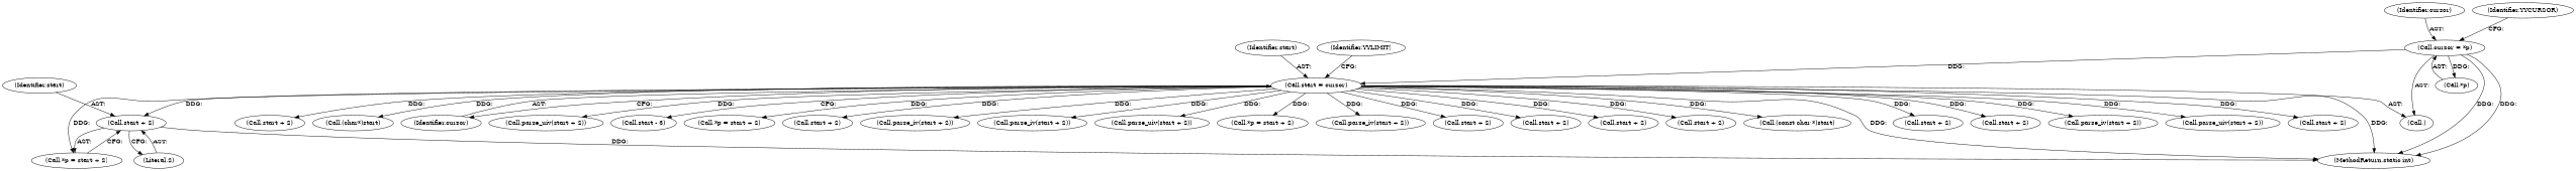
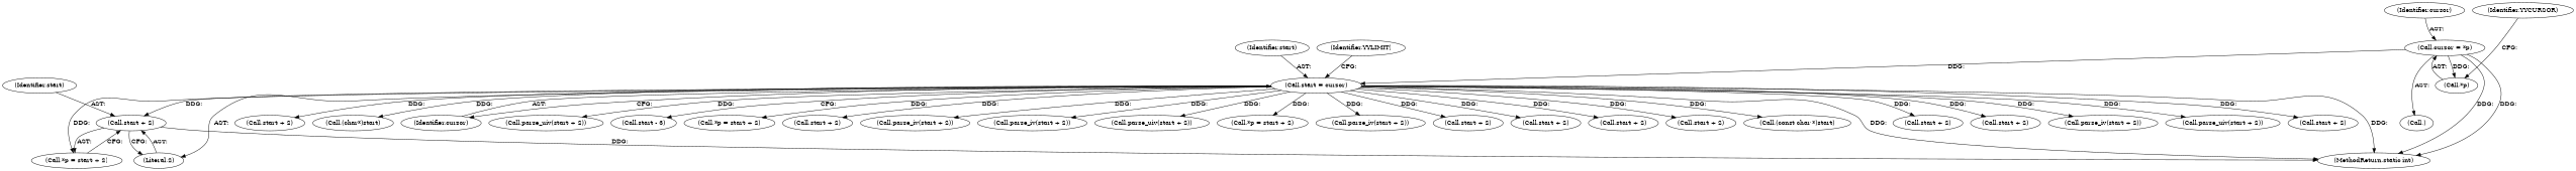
  digraph {
    n1 [label="(Call,start + 2)"]
    n2 [label="(MethodReturn,static int)"]
    n3 [label="(Call,*p = start + 2)"]
    n4 [label="(Literal,2)"]
    n5 [label="(Call,start = cursor)"]
    n6 [label="(Call,start + 2)"]
    n7 [label="(Call,(char*)start)"]
    n8 [label="(Identifier,cursor)"]
    n9 [label="(Call,parse_uiv(start + 2))"]
    n10 [label="(Call,start - 3)"]
    n11 [label="(Call,*p = start + 2)"]
    n12 [label="(Call,start + 2)"]
    n13 [label="(Call,parse_iv(start + 2))"]
    n14 [label="(Call,parse_iv(start + 2))"]
    n15 [label="(Call,parse_uiv(start + 2))"]
    n16 [label="(Call,*p = start + 2)"]
    n17 [label="(Call,parse_iv(start + 2))"]
    n18 [label="(Call,start + 2)"]
    n19 [label="(Call,start + 2)"]
    n20 [label="(Call,start + 2)"]
    n21 [label="(Call,start + 2)"]
    n22 [label="(Call,(const char *)start)"]
    n23 [label="(Call,)"]
    n24 [label="(Call,start + 2)"]
    n25 [label="(Call,start + 2)"]
    n26 [label="(Call,parse_iv(start + 2))"]
    n27 [label="(Call,parse_uiv(start + 2))"]
    n28 [label="(Call,start + 2)"]
    n29 [label="(Call,cursor = *p)"]
    n30 [label="(Call,*p)"]
    n31 [label="(Identifier,start)"]
    n32 [label="(Identifier,YYCURSOR)"]
    n33 [label="(Identifier,YYLIMIT)"]
    n34 [label="(Identifier,start)"]
    n35 [label="(Identifier,cursor)"]
    n1 -> n2 [label="DDG: "]
    n1 -> n3 [label="AST: "]
    n1 -> n4 [label="CFG: "]
    n3 -> n1 [label="CFG: "]
    n4 -> n1 [label="AST: "]
    n5 -> n1 [label="DDG: "]
    n5 -> n2 [label="DDG: "]
    n5 -> n2 [label="DDG: "]
    n5 -> n3 [label="DDG: "]
    n5 -> n6 [label="DDG: "]
    n5 -> n7 [label="DDG: "]
    n5 -> n8 [label="CFG: "]
    n5 -> n9 [label="DDG: "]
    n5 -> n10 [label="CFG: "]
    n5 -> n11 [label="DDG: "]
    n5 -> n12 [label="DDG: "]
    n5 -> n13 [label="DDG: "]
    n5 -> n14 [label="DDG: "]
    n5 -> n15 [label="DDG: "]
    n5 -> n16 [label="DDG: "]
    n5 -> n17 [label="DDG: "]
    n5 -> n18 [label="DDG: "]
    n5 -> n19 [label="DDG: "]
    n5 -> n20 [label="DDG: "]
    n5 -> n21 [label="DDG: "]
    n5 -> n22 [label="DDG: "]
-   n5 -> n23 [label="AST: "]
+   n5 -> n4 [label="AST: "]
    n5 -> n24 [label="DDG: "]
    n5 -> n25 [label="DDG: "]
    n5 -> n26 [label="DDG: "]
    n5 -> n27 [label="DDG: "]
    n5 -> n28 [label="DDG: "]
    n8 -> n5 [label="AST: "]
    n29 -> n2 [label="DDG: "]
    n29 -> n2 [label="DDG: "]
    n29 -> n5 [label="DDG: "]
    n29 -> n23 [label="AST: "]
    n29 -> n30 [label="DDG: "]
    n30 -> n29 [label="AST: "]
    n31 -> n5 [label="AST: "]
-   n32 -> n29 [label="CFG: "]
+   n32 -> n30 [label="CFG: "]
    n33 -> n5 [label="CFG: "]
    n34 -> n1 [label="AST: "]
    n35 -> n29 [label="AST: "]
  }
